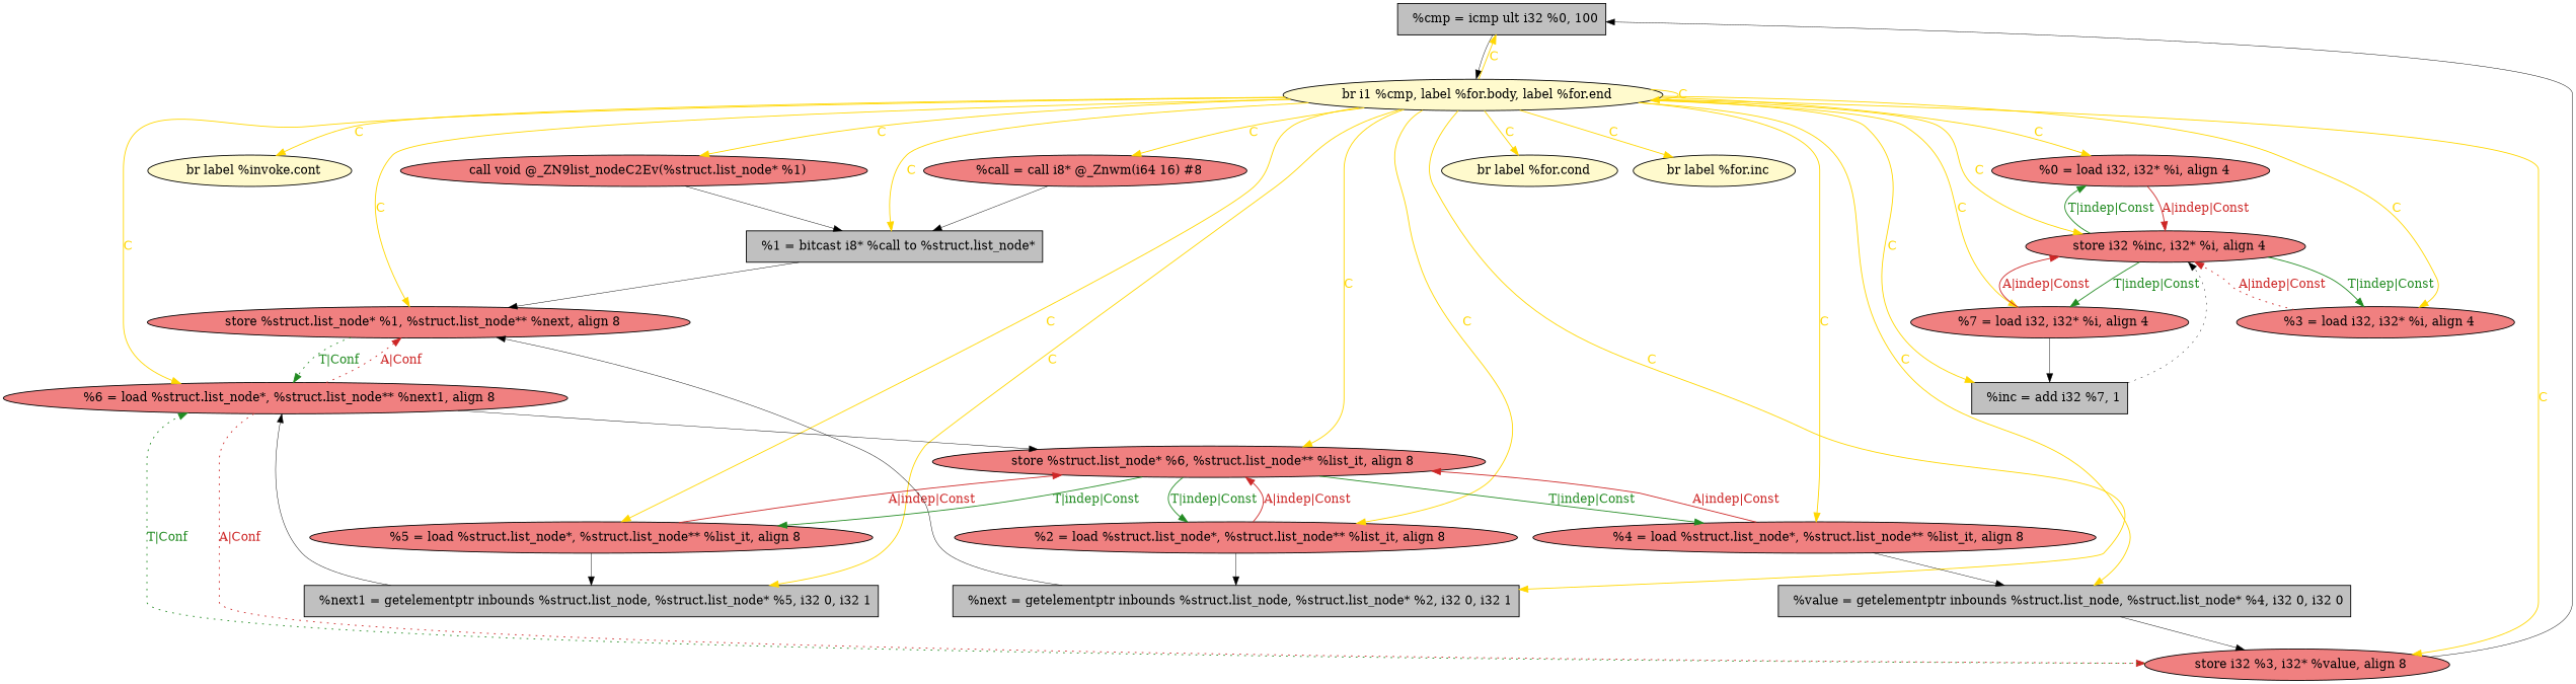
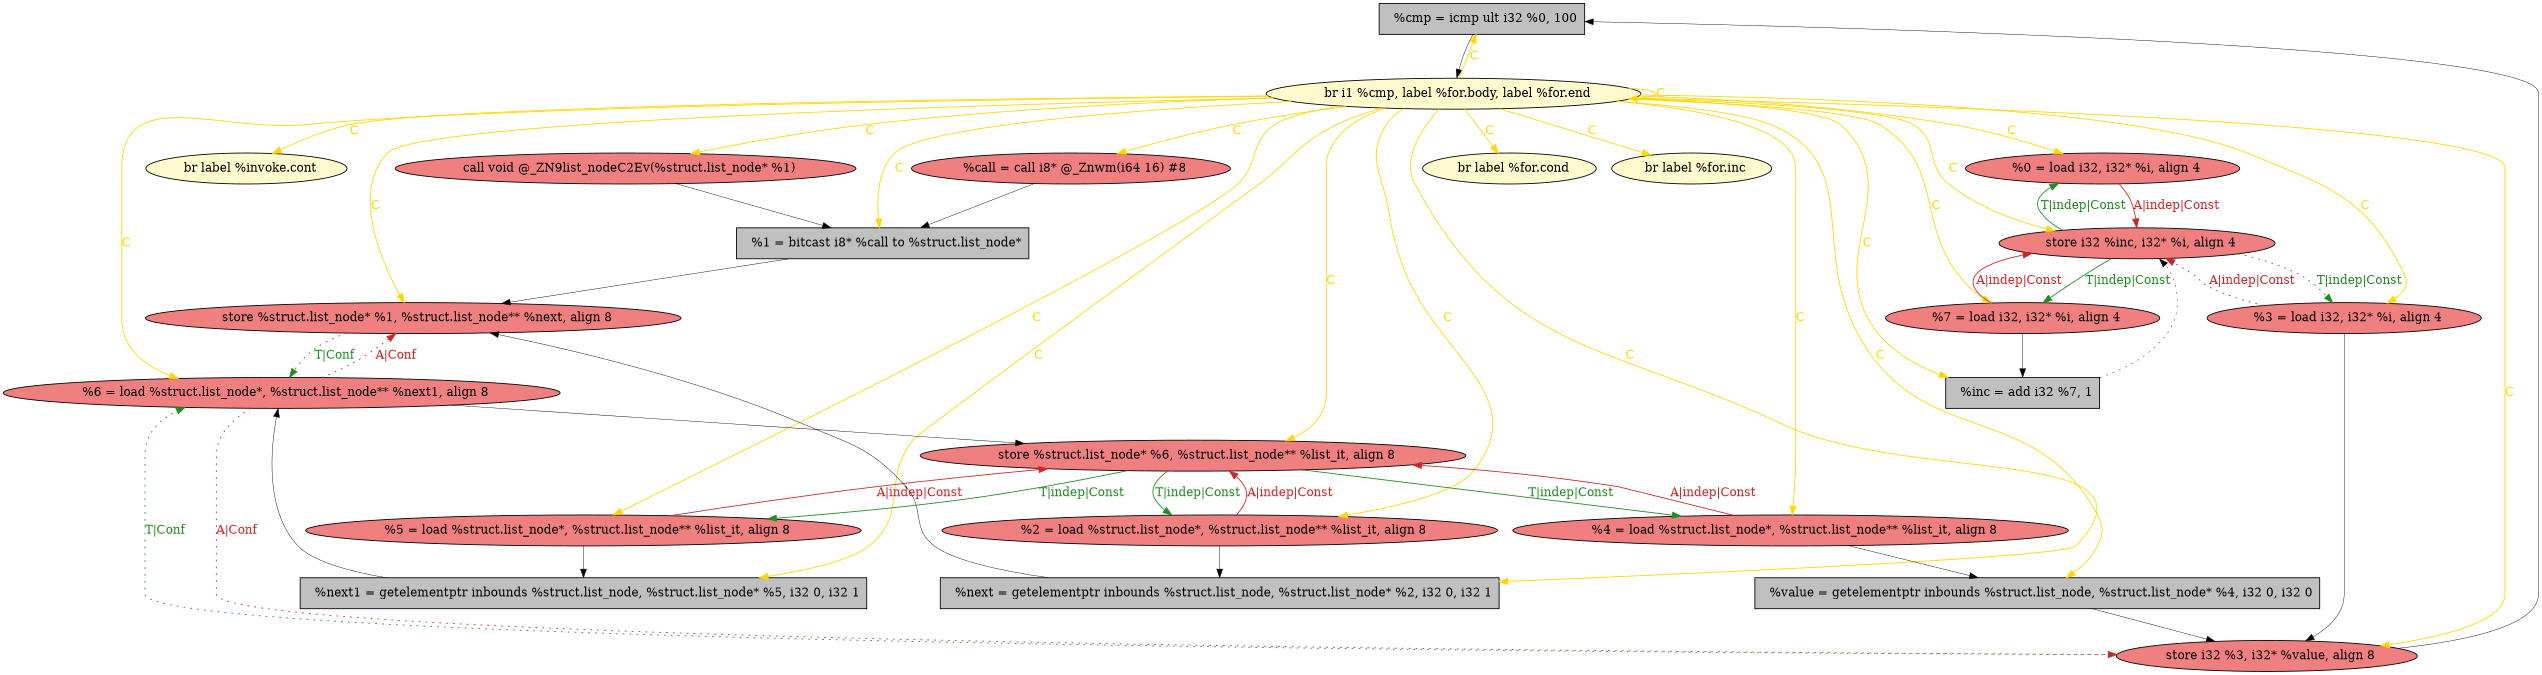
  digraph {
    node [fillcolor=lightcoral shape=ellipse style=filled]
    edge [color=gold fontcolor=gold penwidth=1.0 style=solid]
    n1 [fillcolor=grey label="  %cmp = icmp ult i32 %0, 100" shape=rectangle]
    n2 [fillcolor=lemonchiffon label="  br i1 %cmp, label %for.body, label %for.end"]
    n3 [label="  %0 = load i32, i32* %i, align 4"]
    n4 [label="  store i32 %inc, i32* %i, align 4"]
    n5 [label="  %3 = load i32, i32* %i, align 4"]
    n6 [label="  %7 = load i32, i32* %i, align 4"]
    n7 [label="  %5 = load %struct.list_node*, %struct.list_node** %list_it, align 8"]
    n8 [label="  %call = call i8* @_Znwm(i64 16) #8"]
    n9 [fillcolor=grey label="  %next = getelementptr inbounds %struct.list_node, %struct.list_node* %2, i32 0, i32 1" shape=rectangle]
    n10 [fillcolor=lemonchiffon label="  br label %invoke.cont"]
    n11 [fillcolor=grey label="  %value = getelementptr inbounds %struct.list_node, %struct.list_node* %4, i32 0, i32 0" shape=rectangle]
    n12 [label="  %2 = load %struct.list_node*, %struct.list_node** %list_it, align 8"]
    n13 [fillcolor=grey label="  %next1 = getelementptr inbounds %struct.list_node, %struct.list_node* %5, i32 0, i32 1" shape=rectangle]
    n14 [label="  store %struct.list_node* %1, %struct.list_node** %next, align 8"]
    n15 [label="  %6 = load %struct.list_node*, %struct.list_node** %next1, align 8"]
    n16 [fillcolor=grey label="  %1 = bitcast i8* %call to %struct.list_node*" shape=rectangle]
    n17 [label="  store %struct.list_node* %6, %struct.list_node** %list_it, align 8"]
    n18 [label="  %4 = load %struct.list_node*, %struct.list_node** %list_it, align 8"]
    n19 [label="  store i32 %3, i32* %value, align 8"]
    n20 [fillcolor=lemonchiffon label="  br label %for.cond"]
    n21 [fillcolor=lemonchiffon label="  br label %for.inc"]
    n22 [fillcolor=grey label="  %inc = add i32 %7, 1" shape=rectangle]
    n23 [label="  call void @_ZN9list_nodeC2Ev(%struct.list_node* %1)"]
    n1 -> n2 [color=black fontcolor=black penwidth=0.5]
    n2 -> n1 [label=C]
    n2 -> n2 [label=C]
    n2 -> n3 [label=C]
    n2 -> n4 [label=C]
    n2 -> n5 [label=C]
    n2 -> n6 [label=C]
    n2 -> n7 [label=C]
    n2 -> n8 [label=C]
    n2 -> n9 [label=C]
    n2 -> n10 [label=C]
    n2 -> n11 [label=C]
    n2 -> n12 [label=C]
    n2 -> n13 [label=C]
    n2 -> n14 [label=C]
    n2 -> n15 [label=C]
    n2 -> n16 [label=C]
    n2 -> n17 [label=C]
    n2 -> n18 [label=C]
    n2 -> n19 [label=C]
    n2 -> n20 [label=C]
    n2 -> n21 [label=C]
    n2 -> n22 [label=C]
    n2 -> n23 [label=C]
    n3 -> n4 [color=firebrick3 fontcolor=firebrick3 label="A|indep|Const"]
    n4 -> n3 [color=forestgreen fontcolor=forestgreen label="T|indep|Const"]
-   n4 -> n5 [color=forestgreen fontcolor=forestgreen label="T|indep|Const"]
+   n4 -> n5 [color=forestgreen fontcolor=forestgreen label="T|indep|Const" style=dotted]
    n4 -> n6 [color=forestgreen fontcolor=forestgreen label="T|indep|Const"]
    n5 -> n4 [color=firebrick3 fontcolor=firebrick3 label="A|indep|Const" style=dotted]
+   n5 -> n19 [color=black fontcolor=black penwidth=0.5]
    n6 -> n4 [color=firebrick3 fontcolor=firebrick3 label="A|indep|Const"]
    n6 -> n22 [color=black fontcolor=black penwidth=0.5]
    n7 -> n13 [color=black fontcolor=black penwidth=0.5]
    n7 -> n17 [color=firebrick3 fontcolor=firebrick3 label="A|indep|Const"]
    n8 -> n16 [color=black fontcolor=black penwidth=0.5]
    n9 -> n14 [color=black fontcolor=black penwidth=0.5]
    n11 -> n19 [color=black fontcolor=black penwidth=0.5]
    n12 -> n9 [color=black fontcolor=black penwidth=0.5]
    n12 -> n17 [color=firebrick3 fontcolor=firebrick3 label="A|indep|Const"]
    n13 -> n15 [color=black fontcolor=black penwidth=0.5]
    n14 -> n15 [color=forestgreen fontcolor=forestgreen label="T|Conf" style=dotted]
    n15 -> n14 [color=firebrick3 fontcolor=firebrick3 label="A|Conf" style=dotted]
    n15 -> n17 [color=black fontcolor=black penwidth=0.5]
    n15 -> n19 [color=firebrick3 fontcolor=firebrick3 label="A|Conf" style=dotted]
    n16 -> n14 [color=black fontcolor=black penwidth=0.5]
    n17 -> n7 [color=forestgreen fontcolor=forestgreen label="T|indep|Const"]
    n17 -> n12 [color=forestgreen fontcolor=forestgreen label="T|indep|Const"]
    n17 -> n18 [color=forestgreen fontcolor=forestgreen label="T|indep|Const"]
    n18 -> n11 [color=black fontcolor=black penwidth=0.5]
    n18 -> n17 [color=firebrick3 fontcolor=firebrick3 label="A|indep|Const"]
    n19 -> n1 [color=black fontcolor=black penwidth=0.5]
    n19 -> n15 [color=forestgreen fontcolor=forestgreen label="T|Conf" style=dotted]
    n22 -> n4 [color=black fontcolor=black penwidth=0.5 style=dotted]
    n23 -> n16 [color=black fontcolor=black penwidth=0.5]
  }
